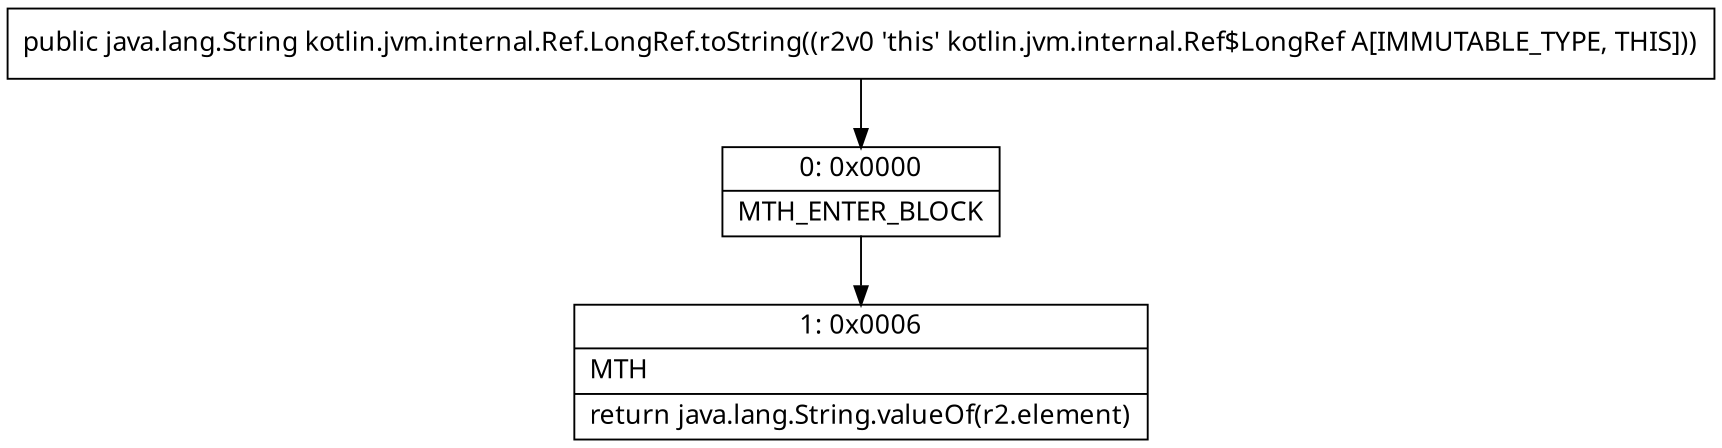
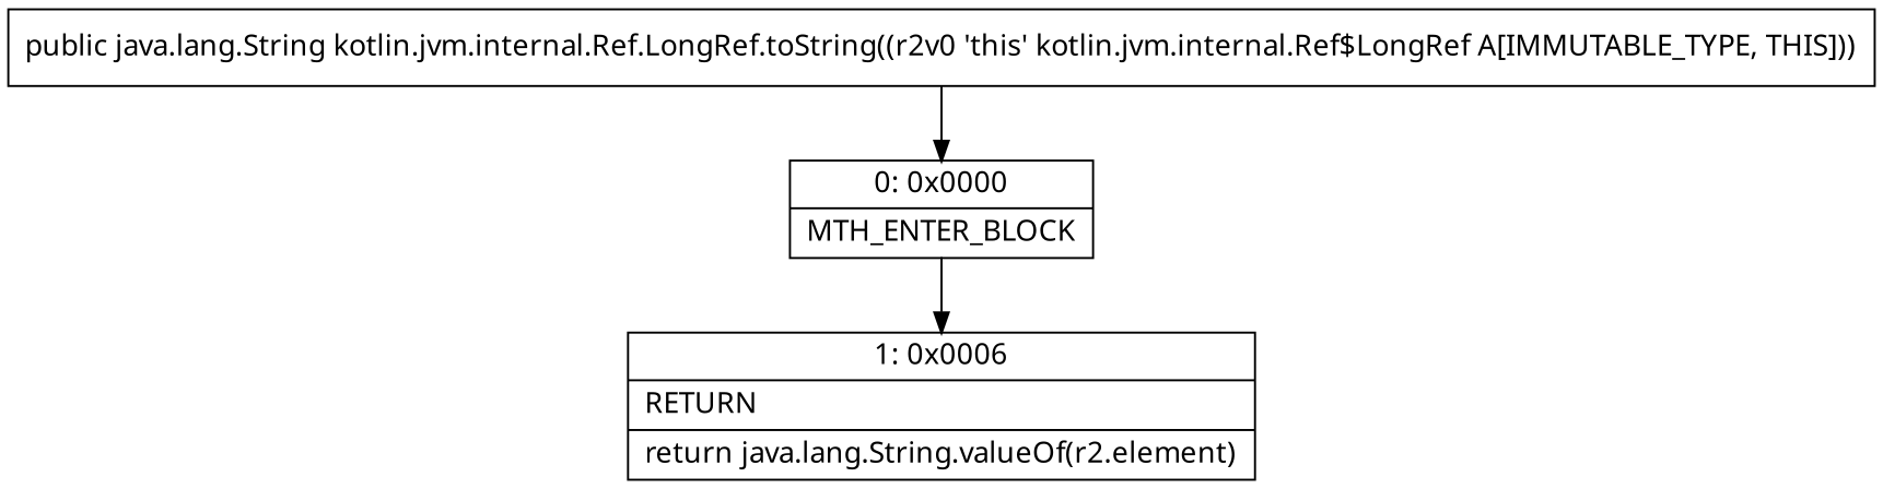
  digraph {
    fontname="Noto Sans"
    node [shape=record fontname="Noto Sans"]
    edge [fontname="Noto Sans"]
    n1 [label="{0\:\ 0x0000|MTH_ENTER_BLOCK\l}"]
-   n2 [label="{1\:\ 0x0006|MTH\l|return java.lang.String.valueOf(r2.element)\l}"]
+   n2 [label="{1\:\ 0x0006|RETURN\l|return java.lang.String.valueOf(r2.element)\l}"]
    n3 [label="{public java.lang.String kotlin.jvm.internal.Ref.LongRef.toString((r2v0 'this' kotlin.jvm.internal.Ref$LongRef A[IMMUTABLE_TYPE, THIS])) }"]
    n1 -> n2
    n3 -> n1
  }
